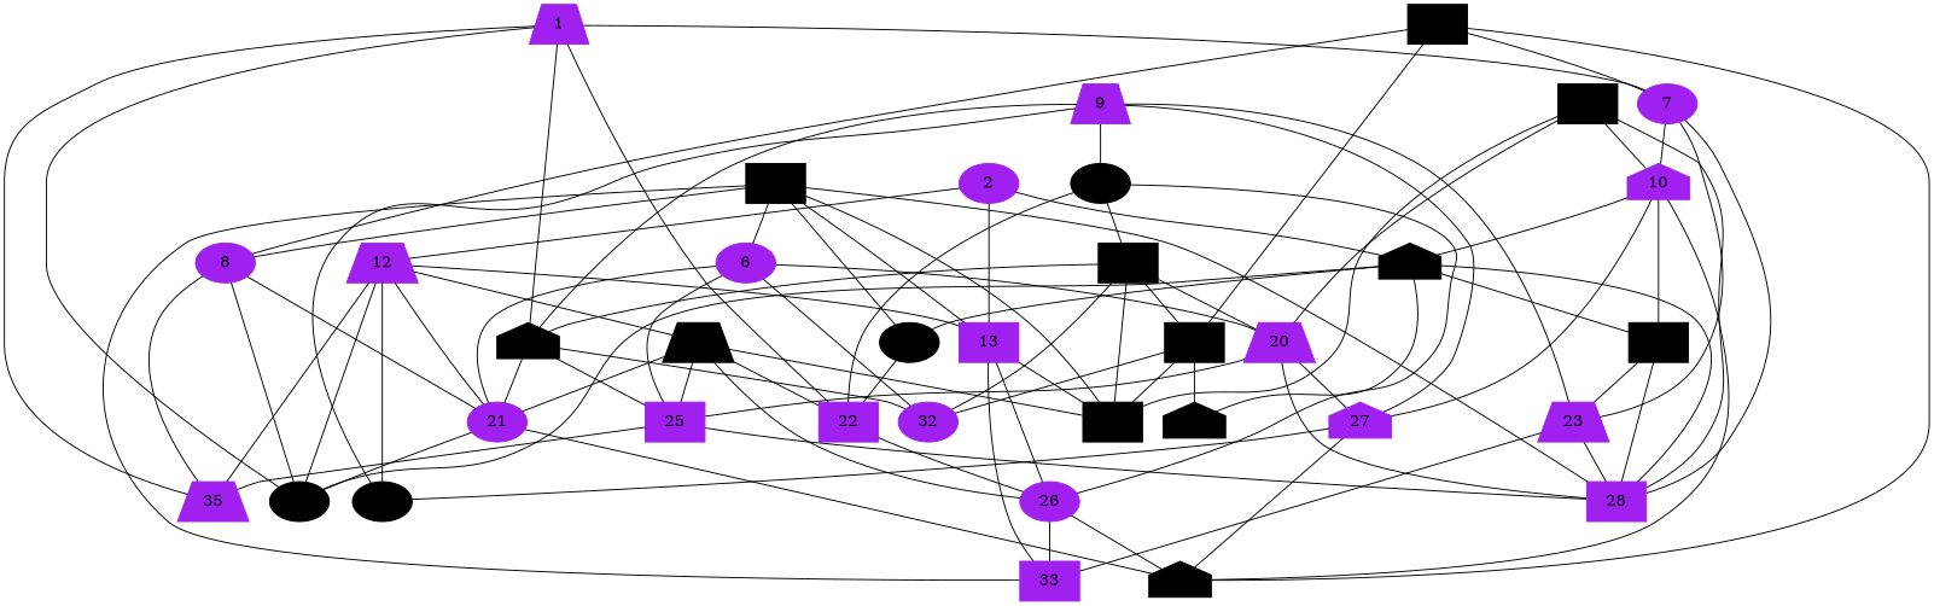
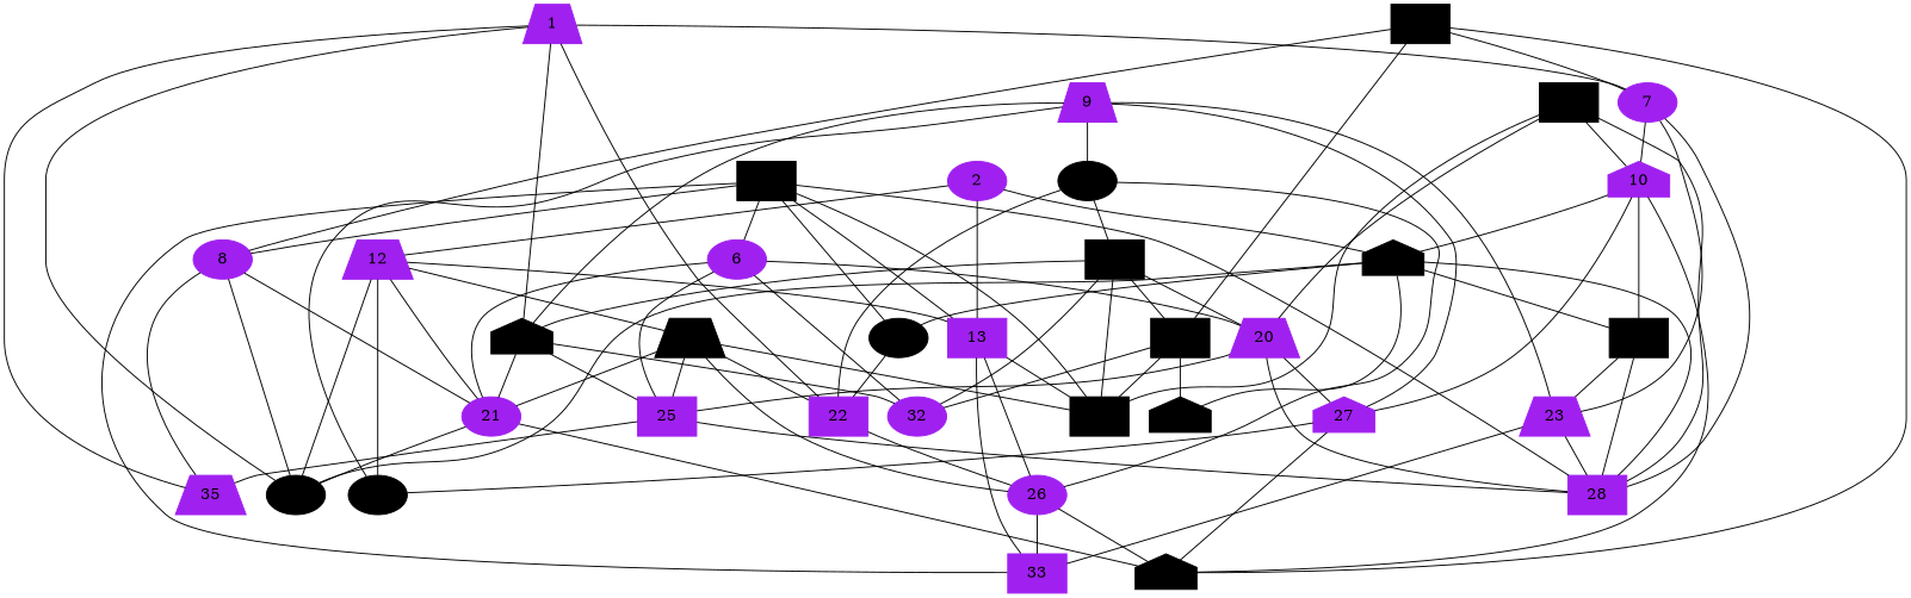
  graph {
    node [color=purple shape=box style=filled]
    edge [weight=1.0]
    1 [shape=trapezium]
    7 [shape=ellipse]
    18 [color=black shape=house]
    22
    34 [color=black shape=ellipse]
    35 [shape=trapezium]
    10 [shape=house]
    28
    23 [shape=trapezium]
    21 [shape=ellipse]
    25
    32 [shape=ellipse]
    26 [shape=ellipse]
    2 [shape=ellipse]
    11 [color=black shape=house]
    12 [shape=trapezium]
    13
    17 [color=black shape=ellipse]
    19 [color=black]
    31 [color=black shape=house]
    30 [color=black shape=ellipse]
    15 [color=black shape=trapezium]
    29 [color=black]
    33
    36 [color=black shape=house]
    3 [color=black]
    8 [shape=ellipse]
    24 [color=black]
    4 [color=black]
    20 [shape=trapezium]
    27 [shape=house]
    5 [color=black]
    6 [shape=ellipse]
    9 [shape=trapezium]
    14 [color=black shape=ellipse]
    16 [color=black]
    1 -- 7 [weight=2.0]
    1 -- 18
    1 -- 22
    1 -- 34
    1 -- 35
    7 -- 10
    7 -- 28
    7 -- 23
    18 -- 21
    18 -- 25
    18 -- 32
    22 -- 26
    10 -- 11
    10 -- 19
    10 -- 36
    10 -- 27
    23 -- 28
    23 -- 33 [weight=2.0]
    21 -- 34
    21 -- 36 [weight=2.0]
    25 -- 35
    25 -- 28
    26 -- 33
    26 -- 36
    2 -- 11
    2 -- 12
    2 -- 13
    11 -- 34 [weight=2.0]
    11 -- 28
    11 -- 17 [weight=2.0]
    11 -- 19
    11 -- 31 [weight=2.0]
    12 -- 34
-   12 -- 35
    12 -- 21
    12 -- 13
    12 -- 30 [weight=3.0]
    12 -- 15
    13 -- 26
    13 -- 29
    13 -- 33
    17 -- 22
    19 -- 28
    19 -- 23
    15 -- 22
    15 -- 21
    15 -- 25
    15 -- 26
    15 -- 29
    3 -- 7
    3 -- 36
    3 -- 8
    3 -- 24
    8 -- 34
    8 -- 35
    8 -- 21
    24 -- 32
    24 -- 31 [weight=2.0]
    24 -- 29
    4 -- 10
    4 -- 28
    4 -- 29
    4 -- 20
    20 -- 28
    20 -- 25
    20 -- 27
    27 -- 30 [weight=2.0]
    27 -- 36
    5 -- 28
    5 -- 13
    5 -- 17
    5 -- 29
    5 -- 33
    5 -- 8 [weight=2.0]
    5 -- 6
    6 -- 21
    6 -- 25
    6 -- 32 [weight=2.0]
    6 -- 20
    9 -- 18
    9 -- 23
    9 -- 30
    9 -- 27
    9 -- 14 [weight=2.0]
    14 -- 22 [weight=2.0]
    14 -- 26
    14 -- 16
    16 -- 18
    16 -- 32
    16 -- 29
    16 -- 24
    16 -- 20
  }
